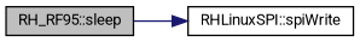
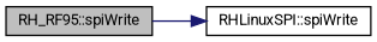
  digraph {
    rankdir=LR
    fontname=Roboto
    node [color=black fontname=Roboto fontsize=10 shape=record style=filled]
-   n1 [fillcolor=grey75 fontcolor=black height=0.2 label="RH_RF95::sleep" width=0.4]
+   n1 [fillcolor=grey75 fontcolor=black height=0.2 label="RH_RF95::spiWrite" width=0.4]
    n2 [fillcolor=white height=0.2 label="RHLinuxSPI::spiWrite" width=0.4]
    n1 -> n2 [color=midnightblue fontname=Roboto fontsize=10 labelfontname=Helvetica labelfontsize=10 style=solid]
  }
